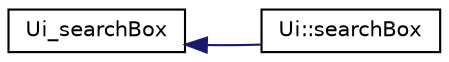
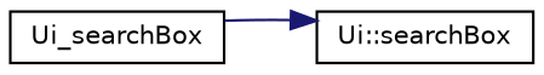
  digraph {
    rankdir=LR
    node [color=black fillcolor=white fontname=Helvetica fontsize=10 shape=record style=filled]
    n1 [height=0.2 label=Ui_searchBox width=0.4]
    n2 [height=0.2 label="Ui::searchBox" width=0.4]
-   n1 -> n2 [color=midnightblue dir=back fontname=Helvetica fontsize=10 labelfontname=Helvetica labelfontsize=10 style=solid]
+   n2 -> n1 [color=midnightblue dir=back fontname=Helvetica fontsize=10 labelfontname=Helvetica labelfontsize=10 style=solid]
  }
